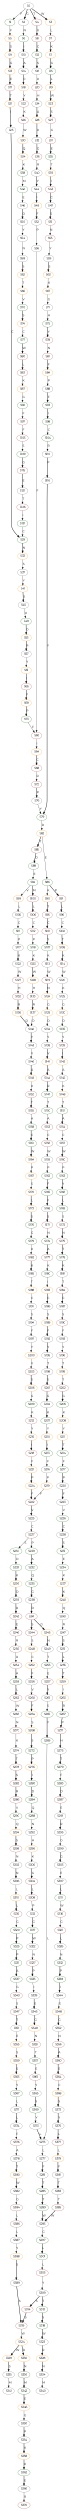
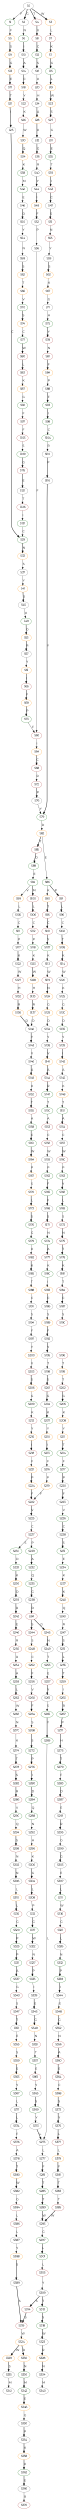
  strict digraph {
    fontname=Montserrat
    node [color=gray40 fontname=Montserrat]
    edge [fontname=Montserrat style=bold]
    S1 [color=darkgreen]
    S0
    S2
    S3 [color=darkorange]
    S4 [color=brown]
    S5 [color=darkorange]
    S6 [color=darkgreen]
    S7 [color=brown]
    S8 [color=brown]
    S9 [color=darkorange]
    S10
    S11 [color=darkorange]
    S12 [color=darkgreen]
    S13 [color=darkorange]
    S14
    S15 [color=darkgreen]
    S16
    S17 [color=brown]
    S18 [color=darkorange]
    S19 [color=darkorange]
    S20 [color=brown]
    S21 [color=darkorange]
    S22 [color=brown]
    S23 [color=darkorange]
    S24
    S25
    S26 [color=brown]
    S27 [color=brown]
    S28 [color=darkorange]
    S29 [color=darkgreen]
    S30 [color=darkorange]
    S31 [color=brown]
    S32
    S33 [color=darkorange]
    S34 [color=darkorange]
    S35 [color=darkgreen]
    S36 [color=brown]
    S37
    S38 [color=darkgreen]
    S39 [color=darkorange]
    S40
    S41 [color=darkorange]
    S42 [color=darkgreen]
    S43 [color=brown]
    S44
    S45
    S46
    S47
    S48 [color=darkorange]
    S49 [color=darkgreen]
    S50
    S51 [color=brown]
    S52
    S53 [color=darkorange]
    S54
    S55 [color=brown]
    S56
    S57
    S58
    S59
    S60 [color=brown]
    S61 [color=darkorange]
    S62 [color=darkorange]
    S63 [color=darkorange]
    S64 [color=darkorange]
    S65 [color=brown]
    S66 [color=darkorange]
    S67 [color=darkorange]
    S68 [color=brown]
    S69 [color=darkorange]
    S70 [color=darkgreen]
    S71
    S72 [color=brown]
    S73 [color=darkgreen]
    S74 [color=darkorange]
    S75 [color=darkgreen]
    S76
    S77 [color=darkgreen]
    S78 [color=brown]
    S79 [color=darkgreen]
    S80 [color=brown]
    S81 [color=brown]
    S82 [color=darkorange]
    S83 [color=brown]
    S84 [color=darkorange]
    S85 [color=brown]
    S86 [color=darkgreen]
    S87 [color=darkorange]
    S88
    S89 [color=darkgreen]
    S90 [color=darkorange]
    S91 [color=brown]
    S92 [color=darkgreen]
    S93 [color=darkgreen]
    S94 [color=darkgreen]
    S95 [color=brown]
    S96
    S97 [color=brown]
    S98 [color=darkgreen]
    S99 [color=darkorange]
    S100 [color=brown]
    S101 [color=brown]
    S102
    S103 [color=brown]
    S104 [color=darkgreen]
    S105
    S106 [color=brown]
    S107 [color=darkgreen]
    S108 [color=darkorange]
    S109 [color=darkgreen]
    S110
    S111 [color=darkgreen]
    S112 [color=brown]
    S113
    S114 [color=brown]
    S115 [color=brown]
    S116
    S117
    S118 [color=darkgreen]
    S119 [color=brown]
    S120
    S121
    S122
    S123 [color=brown]
    S124 [color=darkorange]
    S125
    S126 [color=brown]
    S127 [color=brown]
    S128 [color=darkorange]
    S129 [color=darkorange]
    S130 [color=darkorange]
    S131 [color=darkgreen]
    S132 [color=brown]
    S133 [color=brown]
    S134
    S135 [color=darkgreen]
    S136 [color=darkorange]
    S137 [color=darkorange]
    S138
    S139 [color=brown]
    S140
    S141 [color=darkorange]
    S142 [color=darkorange]
    S143
    S144 [color=brown]
    S145
    S146
    S147 [color=darkgreen]
    S148 [color=darkorange]
    S149 [color=darkorange]
    S150 [color=darkgreen]
    S151 [color=darkgreen]
    S152 [color=brown]
    S153 [color=brown]
    S154 [color=brown]
    S155 [color=brown]
    S156 [color=brown]
    S157
    S158 [color=darkgreen]
    S159
    S160 [color=brown]
    S161 [color=darkgreen]
    S162 [color=darkgreen]
    S163 [color=darkgreen]
    S164 [color=darkorange]
    S165 [color=darkgreen]
    S166 [color=darkgreen]
    S167 [color=darkorange]
    S168
    S169 [color=darkgreen]
    S170 [color=darkorange]
    S171 [color=brown]
    S172 [color=brown]
    S173 [color=darkorange]
    S174 [color=darkgreen]
    S175 [color=brown]
    S176 [color=darkgreen]
    S177 [color=brown]
    S178 [color=darkgreen]
    S179 [color=darkgreen]
    S180 [color=darkgreen]
    S181
    S182 [color=brown]
    S183 [color=darkorange]
    S184 [color=brown]
    S185
    S186
    S187
    S188 [color=darkorange]
    S189 [color=darkorange]
    S190 [color=brown]
    S191
    S192
-   S193
    S194
    S195
    S196 [color=brown]
    S197
    S198
    S199 [color=darkorange]
    S200 [color=darkorange]
    S201 [color=brown]
    S202 [color=brown]
    S203 [color=brown]
    S204
    S205 [color=darkgreen]
    S206 [color=darkorange]
    S207 [color=darkgreen]
    S208 [color=darkorange]
    S209 [color=darkgreen]
    S210 [color=darkorange]
    S211 [color=darkorange]
    S212 [color=brown]
    S213 [color=darkgreen]
    S214 [color=darkgreen]
    S215 [color=darkorange]
    S216
    S217 [color=darkgreen]
    S218 [color=brown]
    S219 [color=darkorange]
    S220
    S221 [color=darkorange]
    S222 [color=brown]
    S223
    S224 [color=darkorange]
    S225
    S226 [color=darkgreen]
    S227 [color=brown]
    S228
    S229 [color=darkgreen]
    S230 [color=darkgreen]
    S231 [color=darkgreen]
    S232 [color=darkgreen]
    S233 [color=darkgreen]
    S234 [color=darkgreen]
    S235 [color=darkgreen]
    S236 [color=darkorange]
    S237 [color=darkorange]
    S238
    S239
    S240 [color=darkorange]
    S241 [color=brown]
    S242 [color=brown]
    S243
    S244 [color=brown]
    S245 [color=darkorange]
    S246 [color=brown]
    S247
    S248 [color=darkorange]
    S249
    S250 [color=brown]
    S251
    S252 [color=darkorange]
    S253 [color=darkgreen]
    S254 [color=brown]
    S255
    S256
    S257 [color=brown]
    S258 [color=darkgreen]
    S259 [color=darkorange]
    S260 [color=brown]
    S261
    S262 [color=brown]
    S263 [color=darkorange]
    S264 [color=darkorange]
    S265 [color=darkgreen]
    S266
    S267 [color=darkgreen]
    S268 [color=darkorange]
    S269 [color=darkgreen]
    S270 [color=brown]
    S271 [color=brown]
    S272 [color=darkgreen]
    S273
    S274
    S275
    S276 [color=darkorange]
    S277
    S278 [color=brown]
    S279 [color=darkgreen]
    S280 [color=darkgreen]
    S281
    S282 [color=brown]
    S283 [color=darkgreen]
    S284 [color=darkgreen]
    S285 [color=darkgreen]
    S286 [color=brown]
    S287 [color=brown]
    S288 [color=darkgreen]
    S289 [color=darkgreen]
    S290 [color=darkgreen]
    S291
    S292
    S293
    S294 [color=darkorange]
    S295
    S296 [color=darkorange]
    S297 [color=darkgreen]
    S298 [color=brown]
    S299
    S300
    S301 [color=darkgreen]
    S302
    S303
    S304 [color=brown]
    S305 [color=brown]
    S306
    S307
    S308 [color=brown]
    S309
    S310 [color=darkorange]
    S311 [color=darkgreen]
    S312
    S313 [color=darkgreen]
    S314 [color=brown]
    S315 [color=brown]
    S316 [color=brown]
    S317 [color=darkgreen]
    S318 [color=darkgreen]
    S319 [color=brown]
    S320 [color=darkgreen]
    S321 [color=brown]
    S322
    S323
    S324 [color=darkorange]
    S325 [color=darkgreen]
    S326
    S327 [color=brown]
    S328 [color=darkorange]
    S329 [color=darkorange]
    S330 [color=darkorange]
    S331 [color=darkgreen]
    S332 [color=darkgreen]
    S333 [color=darkgreen]
    S334
    S335
    S336 [color=darkgreen]
    S337 [color=darkgreen]
    S338 [color=darkgreen]
    S339
    S340
    S341
    S342 [color=darkgreen]
    S343 [color=brown]
    S344
    S345
    S346 [color=darkorange]
    S347 [color=brown]
    S348 [color=darkorange]
    S349 [color=darkorange]
    S350
    S351
    S352
    S353 [color=brown]
    S354
    S355 [color=darkorange]
    S356 [color=brown]
    S357 [color=darkgreen]
    S358 [color=darkorange]
    S359 [color=darkorange]
    S360 [color=brown]
    n362 [color=brown label=S861]
    S362 [color=darkgreen]
    S363 [color=darkorange]
    S364 [color=brown]
    S365
    S366
    S367 [color=darkgreen]
    S368 [color=darkorange]
    S369 [color=darkgreen]
    S370 [color=brown]
    S371
    S372
    S373
    S374
    S375
    S376 [color=brown]
    S377 [color=brown]
    S378
    S379 [color=darkorange]
    S380 [color=darkorange]
    S381
    S382
    S383
    S384 [color=brown]
    S385 [color=brown]
    S386 [color=brown]
    S387
    S388 [color=darkorange]
    S389
    S1 -> S5 [label=F style=solid]
    S0 -> S1 [label=F style=solid]
    S0 -> S2 [label=G]
    S0 -> S3 [label=W]
    S0 -> S4 [label=T]
    S2 -> S6 [label=N style=solid]
    S3 -> S7 [label=L style=solid]
    S4 -> S8 [label=V]
    S5 -> S9 [label=S]
    S6 -> S10 [label=I]
    S7 -> S11 [label=K]
    S8 -> S12 [label=C]
    S9 -> S13 [label=G]
    S10 -> S14 [label=A]
    S11 -> S15 [label=G]
    S12 -> S16 [label=S]
    S13 -> S17 [label=E]
    S14 -> S18 [label=C]
    S15 -> S19 [label=L]
    S16 -> S20 [label=K style=solid]
    S17 -> S21 [label=T]
    S18 -> S22 [label=Y style=solid]
    S19 -> S23 [label=W]
    S20 -> S24 [label=H style=solid]
    S21 -> S25 [label=I]
    S22 -> S26 [label=K style=solid]
    S23 -> S27 [label=S]
    S24 -> S28 [label=A]
    S25 -> S29 [label=C]
    S26 -> S30 [label=W style=solid]
    S27 -> S31 [label=G style=solid]
    S28 -> S32 [label=K]
    S29 -> S33 [label=N]
    S30 -> S34 [label=Q]
    S31 -> S35 [label=E]
    S32 -> S36 [label=G]
    S33 -> S37 [label=S style=solid]
    S34 -> S38 [label=K style=solid]
    S35 -> S39 [label=T style=solid]
    S36 -> S40 [label=R style=solid]
    S37 -> S41 [label=Y style=solid]
    S38 -> S42 [label=M style=solid]
    S39 -> S43 [label=I]
    S40 -> S44 [label=Y]
    S41 -> S45 [label=S]
    S42 -> S46 [label=E style=solid]
    S43 -> S47 [label=C]
    S44 -> S48 [label=I]
    S45 -> S49 [label=K style=solid]
    S46 -> S50 [label=D]
    S47 -> S51 [label=S]
    S48 -> S52 [label=F]
    S49 -> S53 [label=G]
    S50 -> S54 [label=Y style=solid]
    S51 -> S55 [label=N style=solid]
    S52 -> S56 [label=P style=solid]
    S53 -> S57 [label=R]
    S54 -> S58 [label=N style=solid]
    S55 -> S59 [label=Y style=solid]
    S56 -> S60 [label=F style=solid]
    S57 -> S61 [label=Y style=solid]
    S58 -> S62 [label=S]
    S59 -> S63 [label=S]
    S60 -> S64 [label=I style=solid]
    S61 -> S65 [label=I]
    S62 -> S66 [label=T style=solid]
    S63 -> S67 [label=K style=solid]
    S64 -> S68 [label=C]
    S65 -> S69 [label=F]
    S66 -> S70 [label=V style=solid]
    S67 -> S71 [label=G style=solid]
    S68 -> S72 [label=R style=solid]
    S69 -> S73 [label=P]
    S70 -> S74 [label=S]
    S71 -> S75 [label=H style=solid]
    S72 -> S76 [label=P]
    S73 -> S60 [label=F style=solid]
    S74 -> S77 [label=C style=solid]
    S75 -> S78 [label=Y]
    S76 -> S79 [label=Y style=solid]
    S77 -> S80 [label=W]
    S78 -> S81 [label=N style=solid]
    S79 -> S82 [label=D style=solid]
    S80 -> S83 [label=L]
    S81 -> S84 [label=F]
    S82 -> S85 [label=T]
    S82 -> S86 [label=E style=solid]
    S83 -> S87 [label=K style=solid]
    S84 -> S88 [label=P style=solid]
    S85 -> S89 [label=D]
    S86 -> S90 [label=K style=solid]
    S86 -> S91 [label=P]
    S87 -> S92 [label=G style=solid]
    S88 -> S93 [label=F]
    S89 -> S94 [label=E style=solid]
    S90 -> S95 [label=T]
    S91 -> S96 [label=L]
    S92 -> S97 [label=F style=solid]
    S93 -> S98 [label=I]
    S94 -> S99 [label=V style=solid]
    S94 -> S100 [label=M]
    S95 -> S101 [label=C]
    S96 -> S102 [label=C style=solid]
    S97 -> S103 [label=F style=solid]
    S98 -> S104 [label=C style=solid]
    S99 -> S105 [label=L style=solid]
    S100 -> S106 [label=L]
    S101 -> S107 [label=Y]
    S102 -> S108 [label=T]
    S103 -> S109 [label=S style=solid]
    S104 -> S110 [label=R style=solid]
    S105 -> S111 [label=C style=solid]
    S106 -> S112 [label=C style=solid]
    S107 -> S113 [label=K style=solid]
    S108 -> S114 [label=K]
    S109 -> S115 [label=G]
    S110 -> S116 [label=P]
    S111 -> S117 [label=P style=solid]
    S112 -> S118 [label=P style=solid]
    S113 -> S119 [label=W style=solid]
    S114 -> S120 [label=W style=solid]
    S115 -> S121 [label=E]
    S116 -> S79 [label=Y]
    S117 -> S122 [label=K]
    S118 -> S123 [label=K style=solid]
    S119 -> S124 [label=N]
    S120 -> S125 [label=K style=solid]
    S121 -> S126 [label=T style=solid]
    S122 -> S127 [label=W style=solid]
    S123 -> S128 [label=W]
    S124 -> S129 [label=G style=solid]
    S125 -> S130 [label=G style=solid]
    S126 -> S131 [label=I style=solid]
    S127 -> S132 [label=H style=solid]
    S128 -> S133 [label=H style=solid]
    S129 -> S134 [label=D style=solid]
    S130 -> S135 [label=D style=solid]
    S131 -> S29 [label=C style=solid]
    S132 -> S136 [label=R]
    S133 -> S137 [label=R]
    S134 -> S138 [label=Y style=solid]
    S135 -> S139 [label=Y style=solid]
    S136 -> S140 [label=D]
    S137 -> S140 [label=D style=solid]
    S138 -> S141 [label=V]
    S139 -> S142 [label=I]
    S140 -> S143 [label=Y]
    S141 -> S144 [label=A]
    S142 -> S145 [label=A style=solid]
    S143 -> S146 [label=V style=solid]
    S144 -> S147 [label=R]
    S145 -> S148 [label=K style=solid]
    S146 -> S149 [label=A]
    S147 -> S150 [label=T style=solid]
    S148 -> S151 [label=T style=solid]
    S149 -> S152 [label=K style=solid]
    S150 -> S153 [label=A style=solid]
    S151 -> S154 [label=A]
    S152 -> S155 [label=T]
    S153 -> S156 [label=C style=solid]
    S154 -> S157 [label=C style=solid]
    S155 -> S158 [label=A style=solid]
    S156 -> S159 [label=W style=solid]
    S157 -> S160 [label=W]
    S158 -> S161 [label=C]
    S159 -> S162 [label=P style=solid]
    S160 -> S163 [label=P style=solid]
    S161 -> S164 [label=W]
    S162 -> S165 [label=F]
    S163 -> S166 [label=Y]
    S164 -> S167 [label=P style=solid]
    S165 -> S168 [label=F]
    S166 -> S169 [label=L]
    S167 -> S170 [label=S style=solid]
    S168 -> S171 [label=S]
    S169 -> S172 [label=S style=solid]
    S170 -> S173 [label=L]
    S171 -> S174 [label=N style=solid]
    S172 -> S175 [label=N]
    S173 -> S176 [label=S]
    S174 -> S177 [label=A]
    S175 -> S178 [label=T]
    S176 -> S179 [label=G style=solid]
    S177 -> S180 [label=K style=solid]
    S178 -> S181 [label=K]
    S179 -> S182 [label=K style=solid]
    S180 -> S183 [label=I style=solid]
    S181 -> S184 [label=T style=solid]
    S182 -> S185 [label=K]
    S183 -> S186 [label=C]
    S184 -> S187 [label=C]
    S185 -> S188 [label=T style=solid]
    S186 -> S189 [label=S style=solid]
    S187 -> S190 [label=S style=solid]
    S188 -> S191 [label=C style=solid]
    S189 -> S192 [label=F]
-   S190 -> S193 [label=F style=solid]
    S191 -> S194 [label=S style=solid]
    S192 -> S195 [label=Y]
-   S193 -> S196 [label=Y style=solid]
    S194 -> S197 [label=F style=solid]
    S195 -> S198 [label=T style=solid]
    S196 -> S199 [label=T style=solid]
    S197 -> S200 [label=Y style=solid]
    S198 -> S201 [label=S]
    S199 -> S202 [label=T style=solid]
    S200 -> S203 [label=V style=solid]
    S201 -> S204 [label=G]
    S202 -> S205 [label=G]
    S203 -> S206 [label=S]
    S204 -> S207 [label=K]
    S205 -> S208 [label=K style=solid]
    S206 -> S209 [label=G style=solid]
    S207 -> S210 [label=Y style=solid]
    S208 -> S211 [label=Y style=solid]
    S209 -> S212 [label=K style=solid]
    S210 -> S213 [label=I]
    S211 -> S214 [label=T]
    S212 -> S215 [label=Y style=solid]
    S213 -> S216 [label=F style=solid]
    S214 -> S217 [label=F style=solid]
    S215 -> S218 [label=I]
    S216 -> S219 [label=P style=solid]
    S217 -> S220 [label=P]
    S218 -> S221 [label=F style=solid]
    S219 -> S222 [label=F style=solid]
    S220 -> S223 [label=F]
    S221 -> S224 [label=P]
    S222 -> S225 [label=V]
    S223 -> S226 [label=V style=solid]
    S224 -> S222 [label=F]
    S225 -> S227 [label=C style=solid]
    S226 -> S228 [label=C]
    S227 -> S229 [label=P style=solid]
    S227 -> S230 [label=S style=solid]
    S228 -> S231 [label=S]
    S229 -> S232 [label=A]
    S230 -> S233 [label=D style=solid]
    S231 -> S234 [label=E style=solid]
    S232 -> S235 [label=Q style=solid]
    S233 -> S236 [label=K]
    S234 -> S237 [label=K style=solid]
    S235 -> S238 [label=G]
    S236 -> S239 [label=D]
    S237 -> S240 [label=K]
    S238 -> S241 [label=D]
    S239 -> S242 [label=R]
    S240 -> S243 [label=Q style=solid]
    S241 -> S244 [label=S]
    S241 -> S245 [label=G]
    S242 -> S246 [label=E]
    S243 -> S247 [label=R style=solid]
    S244 -> S248 [label=S style=solid]
    S245 -> S249 [label=N]
    S246 -> S250 [label=R style=solid]
    S247 -> S251 [label=S]
    S248 -> S252 [label=C style=solid]
    S249 -> S253 [label=T style=solid]
    S250 -> S254 [label=R style=solid]
    S251 -> S255 [label=L]
    S252 -> S256 [label=F]
    S253 -> S257 [label=E style=solid]
    S254 -> S258 [label=A]
    S255 -> S259 [label=T]
    S256 -> S260 [label=V style=solid]
    S257 -> S261 [label=Y]
    S258 -> S262 [label=L]
    S259 -> S263 [label=I style=solid]
    S260 -> S264 [label=F]
    S261 -> S265 [label=S style=solid]
    S262 -> S266 [label=W style=solid]
    S263 -> S267 [label=R]
    S264 -> S268 [label=S style=solid]
    S265 -> S269 [label=Y]
    S266 -> S270 [label=N style=solid]
    S267 -> S271 [label=P]
    S268 -> S272 [label=S]
    S269 -> S273 [label=L style=solid]
    S270 -> S274 [label=K style=solid]
    S271 -> S275 [label=H]
    S272 -> S276 [label=P]
    S273 -> S277 [label=L style=solid]
    S274 -> S278 [label=T]
    S275 -> S279 [label=T]
    S276 -> S280 [label=I]
    S277 -> S281 [label=F]
    S278 -> S282 [label=S]
    S279 -> S283 [label=F style=solid]
    S280 -> S284 [label=D]
    S281 -> S285 [label=T]
    S282 -> S286 [label=R]
    S283 -> S287 [label=D]
    S284 -> S288 [label=Q style=solid]
    S285 -> S289 [label=T]
    S286 -> S290 [label=V style=solid]
    S287 -> S291 [label=E style=solid]
    S288 -> S292 [label=N style=solid]
    S289 -> S293 [label=W]
    S290 -> S294 [label=Q style=solid]
    S291 -> S295 [label=R]
    S292 -> S296 [label=H style=solid]
    S293 -> S297 [label=G style=solid]
    S294 -> S298 [label=S]
    S295 -> S299 [label=G style=solid]
    S296 -> S300 [label=K style=solid]
    S297 -> S301 [label=L]
    S298 -> S302 [label=N style=solid]
    S299 -> S303 [label=G]
    S300 -> S304 [label=G]
    S301 -> S305 [label=L style=solid]
    S302 -> S306 [label=N]
    S303 -> S307 [label=E style=solid]
    S304 -> S308 [label=L]
    S305 -> S309 [label=Y style=solid]
    S306 -> S310 [label=L style=solid]
    S307 -> S311 [label=L]
    S308 -> S312 [label=P style=solid]
    S309 -> S313 [label=T]
    S309 -> S314 [label=S]
    S310 -> S315 [label=L]
    S311 -> S316 [label=W style=solid]
    S312 -> S317 [label=G]
    S313 -> S318 [label=S]
    S314 -> S319 [label=S]
    S315 -> S320 [label=G style=solid]
    S316 -> S321 [label=G style=solid]
    S317 -> S322 [label=W]
    S318 -> S323 [label=W]
    S319 -> S324 [label=W style=solid]
    S320 -> S325 [label=P]
    S321 -> S326 [label=L]
    S322 -> S327 [label=N style=solid]
    S323 -> S328 [label=R]
    S324 -> S329 [label=W]
    S324 -> S330 [label=R]
    S325 -> S331 [label=P]
    S326 -> S332 [label=N style=solid]
    S327 -> S333 [label=P]
    S328 -> S334 [label=N]
    S329 -> S335 [label=S]
    S330 -> S336 [label=N]
    S331 -> S337 [label=A]
    S332 -> S338 [label=P]
    S333 -> S339 [label=I style=solid]
    S334 -> S340 [label=M style=solid]
    S335 -> S341 [label=M style=solid]
    S336 -> S342 [label=M]
    S337 -> S343 [label=G style=solid]
    S338 -> S344 [label=I]
    S339 -> S345 [label=E]
    S342 -> S346 [label=E]
    S343 -> S347 [label=S style=solid]
    S344 -> S348 [label=E style=solid]
    S345 -> S349 [label=G]
    S346 -> S350 [label=G style=solid]
    S347 -> S351 [label=T]
    S348 -> S352 [label=G]
    S349 -> S353 [label=N style=solid]
    S350 -> S354 [label=P]
    S351 -> S355 [label=E style=solid]
    S352 -> S356 [label=N style=solid]
    S353 -> S357 [label=T style=solid]
    S354 -> S358 [label=K]
    S355 -> S359 [label=S style=solid]
    S356 -> S360 [label=A]
    S357 -> n362 [label=E style=solid]
    S358 -> S362 [label=K]
    S359 -> S363 [label=S]
    S360 -> S364 [label=E]
    n362 -> S365 [label=Y style=solid]
    S362 -> S366 [label=E]
    S363 -> S367 [label=Y style=solid]
    S364 -> S368 [label=C style=solid]
    S365 -> S369 [label=S]
    S366 -> S370 [label=R style=solid]
    S367 -> S371 [label=L style=solid]
    S368 -> S372 [label=S]
    S369 -> S373 [label=Y style=solid]
    S371 -> S374 [label=L]
    S372 -> S375 [label=Y]
    S373 -> S273 [label=L]
    S374 -> S376 [label=F style=solid]
    S375 -> S377 [label=L]
    S376 -> S378 [label=A style=solid]
    S377 -> S379 [label=L style=solid]
    S378 -> S380 [label=T]
    S379 -> S381 [label=F]
    S380 -> S382 [label=W]
    S381 -> S383 [label=T]
    S382 -> S384 [label=G style=solid]
    S383 -> S385 [label=T style=solid]
    S384 -> S386 [label=L style=solid]
    S385 -> S293 [label=W]
    S386 -> S387 [label=L style=solid]
    S387 -> S388 [label=Y style=solid]
    S388 -> S389 [label=S]
    S389 -> S319 [label=S]
  }
